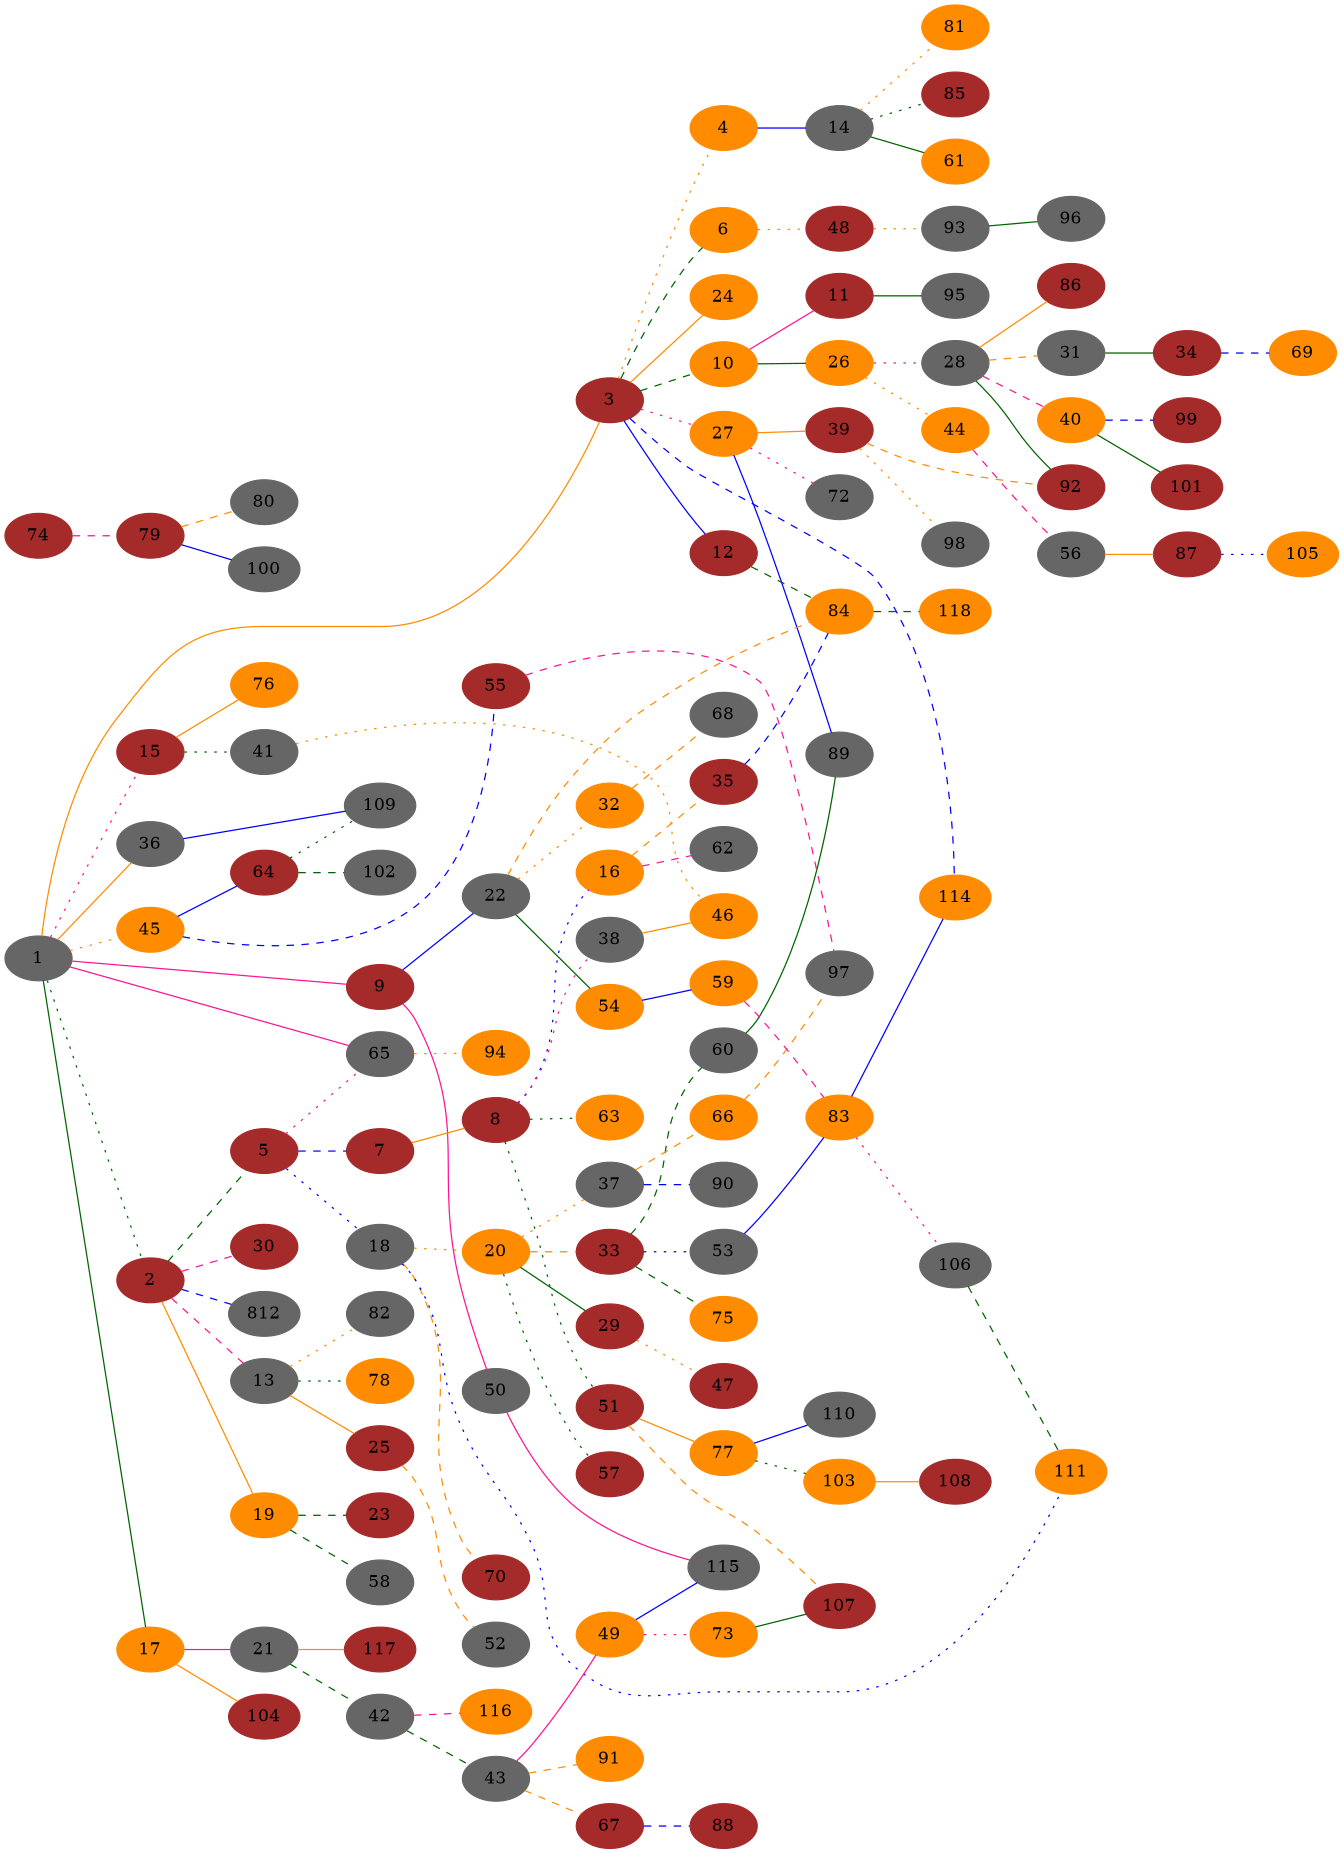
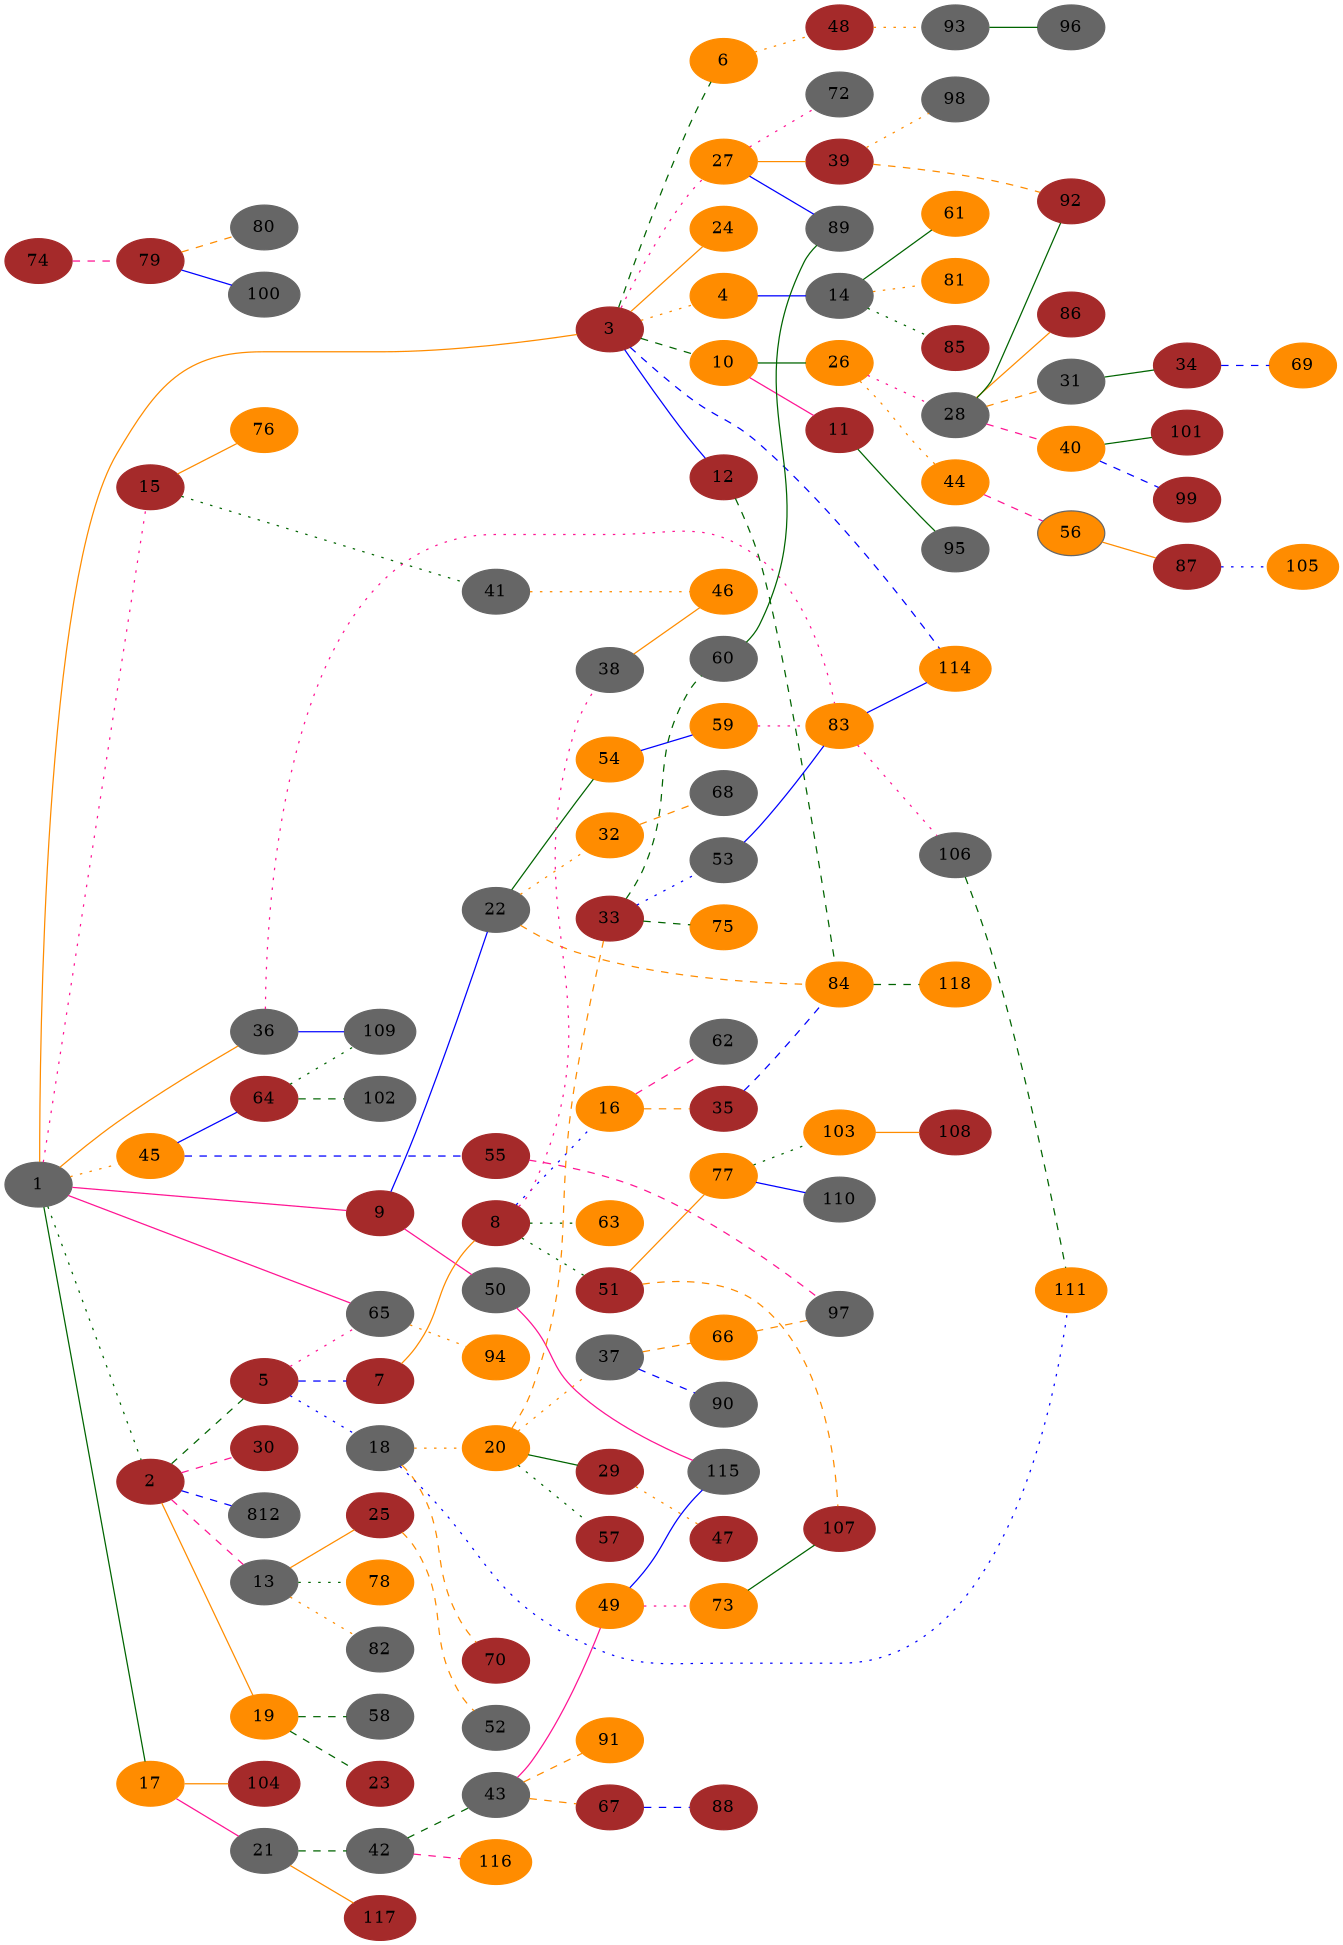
  graph {
    rankdir=LR
    node [color=gray40 style=filled]
    edge [color=darkorange style=solid]
    2 [color=brown]
    1
    3 [color=brown]
    9 [color=brown]
    15 [color=brown]
    17 [color=darkorange]
    36
    45 [color=darkorange]
    65
    5 [color=brown]
    13
    19 [color=darkorange]
    30 [color=brown]
    n14 [label=812]
    4 [color=darkorange]
    6 [color=darkorange]
    10 [color=darkorange]
    12 [color=brown]
    24 [color=darkorange]
    27 [color=darkorange]
    114 [color=darkorange]
    22
    50
    41
    76 [color=darkorange]
    21
    104 [color=brown]
    83 [color=darkorange]
    109
    55 [color=brown]
    64 [color=brown]
    94 [color=darkorange]
    7 [color=brown]
    18
    25 [color=brown]
    78 [color=darkorange]
    82
    23 [color=brown]
    58
    14
    48 [color=brown]
    11 [color=brown]
    26 [color=darkorange]
    84 [color=darkorange]
    39 [color=brown]
    72
    89
    61 [color=darkorange]
    81 [color=darkorange]
    85 [color=brown]
    8 [color=brown]
    20 [color=darkorange]
    70 [color=brown]
    111 [color=darkorange]
    93
    16 [color=darkorange]
    38
    51 [color=brown]
    63 [color=darkorange]
    35 [color=brown]
    62
    46 [color=darkorange]
    77 [color=darkorange]
    107 [color=brown]
    32 [color=darkorange]
    54 [color=darkorange]
    115
    95
    28
    44 [color=darkorange]
    118 [color=darkorange]
    52
    42
    117 [color=brown]
    29 [color=brown]
    33 [color=brown]
    37
    57 [color=brown]
    47 [color=brown]
    53
    60
    75 [color=darkorange]
    66 [color=darkorange]
    90
    43
    116 [color=darkorange]
    68
    59 [color=darkorange]
    31
    40 [color=darkorange]
    86 [color=brown]
    92 [color=brown]
-   56
+   56 [fillcolor=darkorange]
    98
    34 [color=brown]
    99 [color=brown]
    101 [color=brown]
    69 [color=darkorange]
    106
    97
    49 [color=darkorange]
    67 [color=brown]
    91 [color=darkorange]
    73 [color=darkorange]
    88 [color=brown]
    87 [color=brown]
    102
    96
    103 [color=darkorange]
    110
    105 [color=darkorange]
    74 [color=brown]
    79 [color=brown]
    80
    100
    108 [color=brown]
    2 -- 5 [color=darkgreen style=dashed]
    2 -- 13 [color=deeppink style=dashed]
    2 -- 19
    2 -- 30 [color=deeppink style=dashed]
    2 -- n14 [color=blue style=dashed]
    1 -- 2 [color=darkgreen style=dotted]
    1 -- 3
    1 -- 9 [color=deeppink]
    1 -- 15 [color=deeppink style=dotted]
    1 -- 17 [color=darkgreen]
    1 -- 36
    1 -- 45 [style=dotted]
    1 -- 65 [color=deeppink]
    3 -- 4 [style=dotted]
    3 -- 6 [color=darkgreen style=dashed]
    3 -- 10 [color=darkgreen style=dashed]
    3 -- 12 [color=blue]
    3 -- 24
    3 -- 27 [color=deeppink style=dotted]
    3 -- 114 [color=blue style=dashed]
    9 -- 22 [color=blue]
    9 -- 50 [color=deeppink]
    15 -- 41 [color=darkgreen style=dotted]
    15 -- 76
    17 -- 21 [color=deeppink]
    17 -- 104
+   36 -- 83 [color=deeppink style=dotted]
    36 -- 109 [color=blue]
    45 -- 55 [color=blue style=dashed]
    45 -- 64 [color=blue]
    65 -- 94 [style=dotted]
    5 -- 65 [color=deeppink style=dotted]
    5 -- 7 [color=blue style=dashed]
    5 -- 18 [color=blue style=dotted]
    13 -- 25
    13 -- 78 [color=darkgreen style=dotted]
    13 -- 82 [style=dotted]
    19 -- 23 [color=darkgreen style=dashed]
    19 -- 58 [color=darkgreen style=dashed]
    4 -- 14 [color=blue]
    6 -- 48 [style=dotted]
    10 -- 11 [color=deeppink]
    10 -- 26 [color=darkgreen]
    12 -- 84 [color=darkgreen style=dashed]
    27 -- 39
    27 -- 72 [color=deeppink style=dotted]
    27 -- 89 [color=blue]
    22 -- 84 [style=dashed]
    22 -- 32 [style=dotted]
    22 -- 54 [color=darkgreen]
    50 -- 115 [color=deeppink]
    41 -- 46 [style=dotted]
    21 -- 42 [color=darkgreen style=dashed]
    21 -- 117
    83 -- 114 [color=blue]
    83 -- 106 [color=deeppink style=dotted]
    55 -- 97 [color=deeppink style=dashed]
    64 -- 109 [color=darkgreen style=dotted]
    64 -- 102 [color=darkgreen style=dashed]
    7 -- 8
    18 -- 20 [style=dotted]
    18 -- 70 [style=dashed]
    18 -- 111 [color=blue style=dotted]
    25 -- 52 [style=dashed]
    14 -- 61 [color=darkgreen]
    14 -- 81 [style=dotted]
    14 -- 85 [color=darkgreen style=dotted]
    48 -- 93 [style=dotted]
    11 -- 95 [color=darkgreen]
    26 -- 28 [color=deeppink style=dotted]
    26 -- 44 [style=dotted]
    84 -- 118 [color=darkgreen style=dashed]
    39 -- 92 [style=dashed]
    39 -- 98 [style=dotted]
    8 -- 16 [color=blue style=dotted]
    8 -- 38 [color=deeppink style=dotted]
    8 -- 51 [color=darkgreen style=dotted]
    8 -- 63 [color=darkgreen style=dotted]
    20 -- 29 [color=darkgreen]
    20 -- 33 [style=dashed]
    20 -- 37 [style=dotted]
    20 -- 57 [color=darkgreen style=dotted]
    93 -- 96 [color=darkgreen]
    16 -- 35 [style=dashed]
    16 -- 62 [color=deeppink style=dashed]
    38 -- 46
    51 -- 77
    51 -- 107 [style=dashed]
    35 -- 84 [color=blue style=dashed]
    77 -- 103 [color=darkgreen style=dotted]
    77 -- 110 [color=blue]
    32 -- 68 [style=dashed]
    54 -- 59 [color=blue]
    28 -- 31 [style=dashed]
    28 -- 40 [color=deeppink style=dashed]
    28 -- 86
    28 -- 92 [color=darkgreen]
    44 -- 56 [color=deeppink style=dashed]
    42 -- 43 [color=darkgreen style=dashed]
    42 -- 116 [color=deeppink style=dashed]
    29 -- 47 [style=dotted]
    33 -- 53 [color=blue style=dotted]
    33 -- 60 [color=darkgreen style=dashed]
    33 -- 75 [color=darkgreen style=dashed]
    37 -- 66 [style=dashed]
    37 -- 90 [color=blue style=dashed]
    53 -- 83 [color=blue]
    60 -- 89 [color=darkgreen]
    66 -- 97 [style=dashed]
    43 -- 49 [color=deeppink]
    43 -- 67 [style=dashed]
    43 -- 91 [style=dashed]
-   59 -- 83 [color=deeppink style=dashed]
+   59 -- 83 [color=deeppink style=dotted]
    31 -- 34 [color=darkgreen]
    40 -- 99 [color=blue style=dashed]
    40 -- 101 [color=darkgreen]
    56 -- 87
    34 -- 69 [color=blue style=dashed]
    106 -- 111 [color=darkgreen style=dashed]
    49 -- 115 [color=blue]
    49 -- 73 [color=deeppink style=dotted]
    67 -- 88 [color=blue style=dashed]
    73 -- 107 [color=darkgreen]
    87 -- 105 [color=blue style=dotted]
    103 -- 108
    74 -- 79 [color=deeppink style=dashed]
    79 -- 80 [style=dashed]
    79 -- 100 [color=blue]
  }
